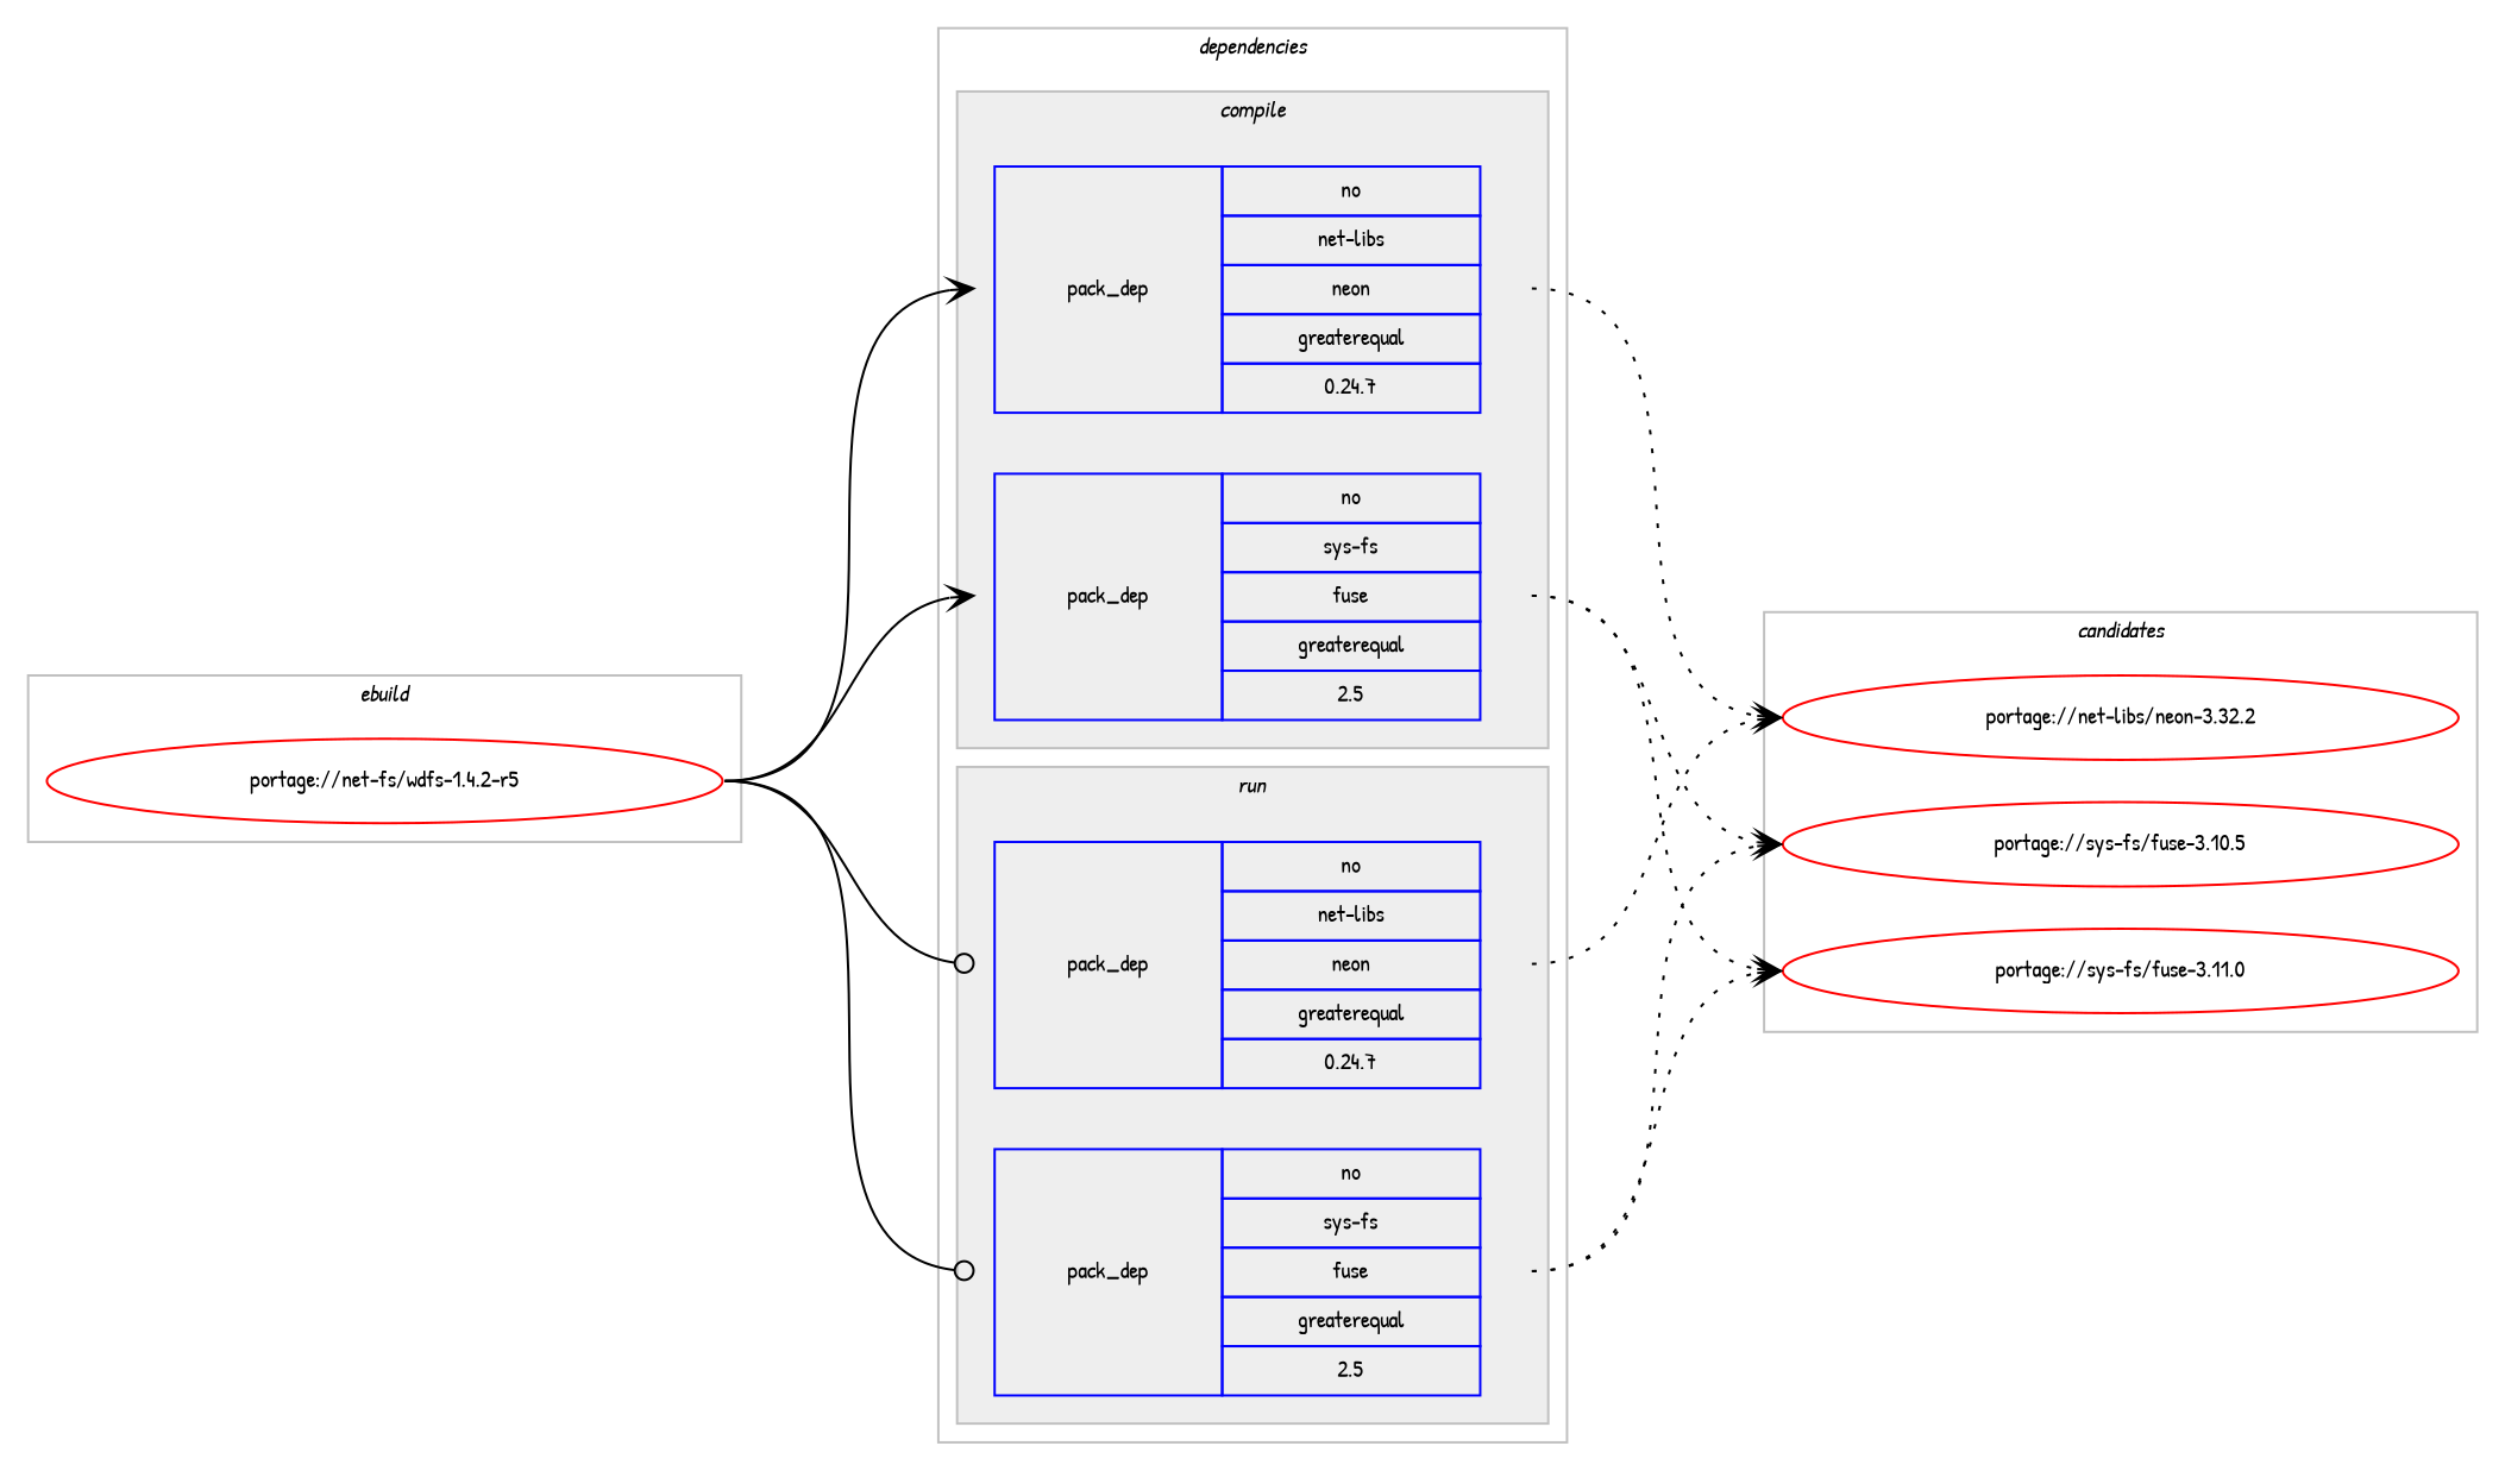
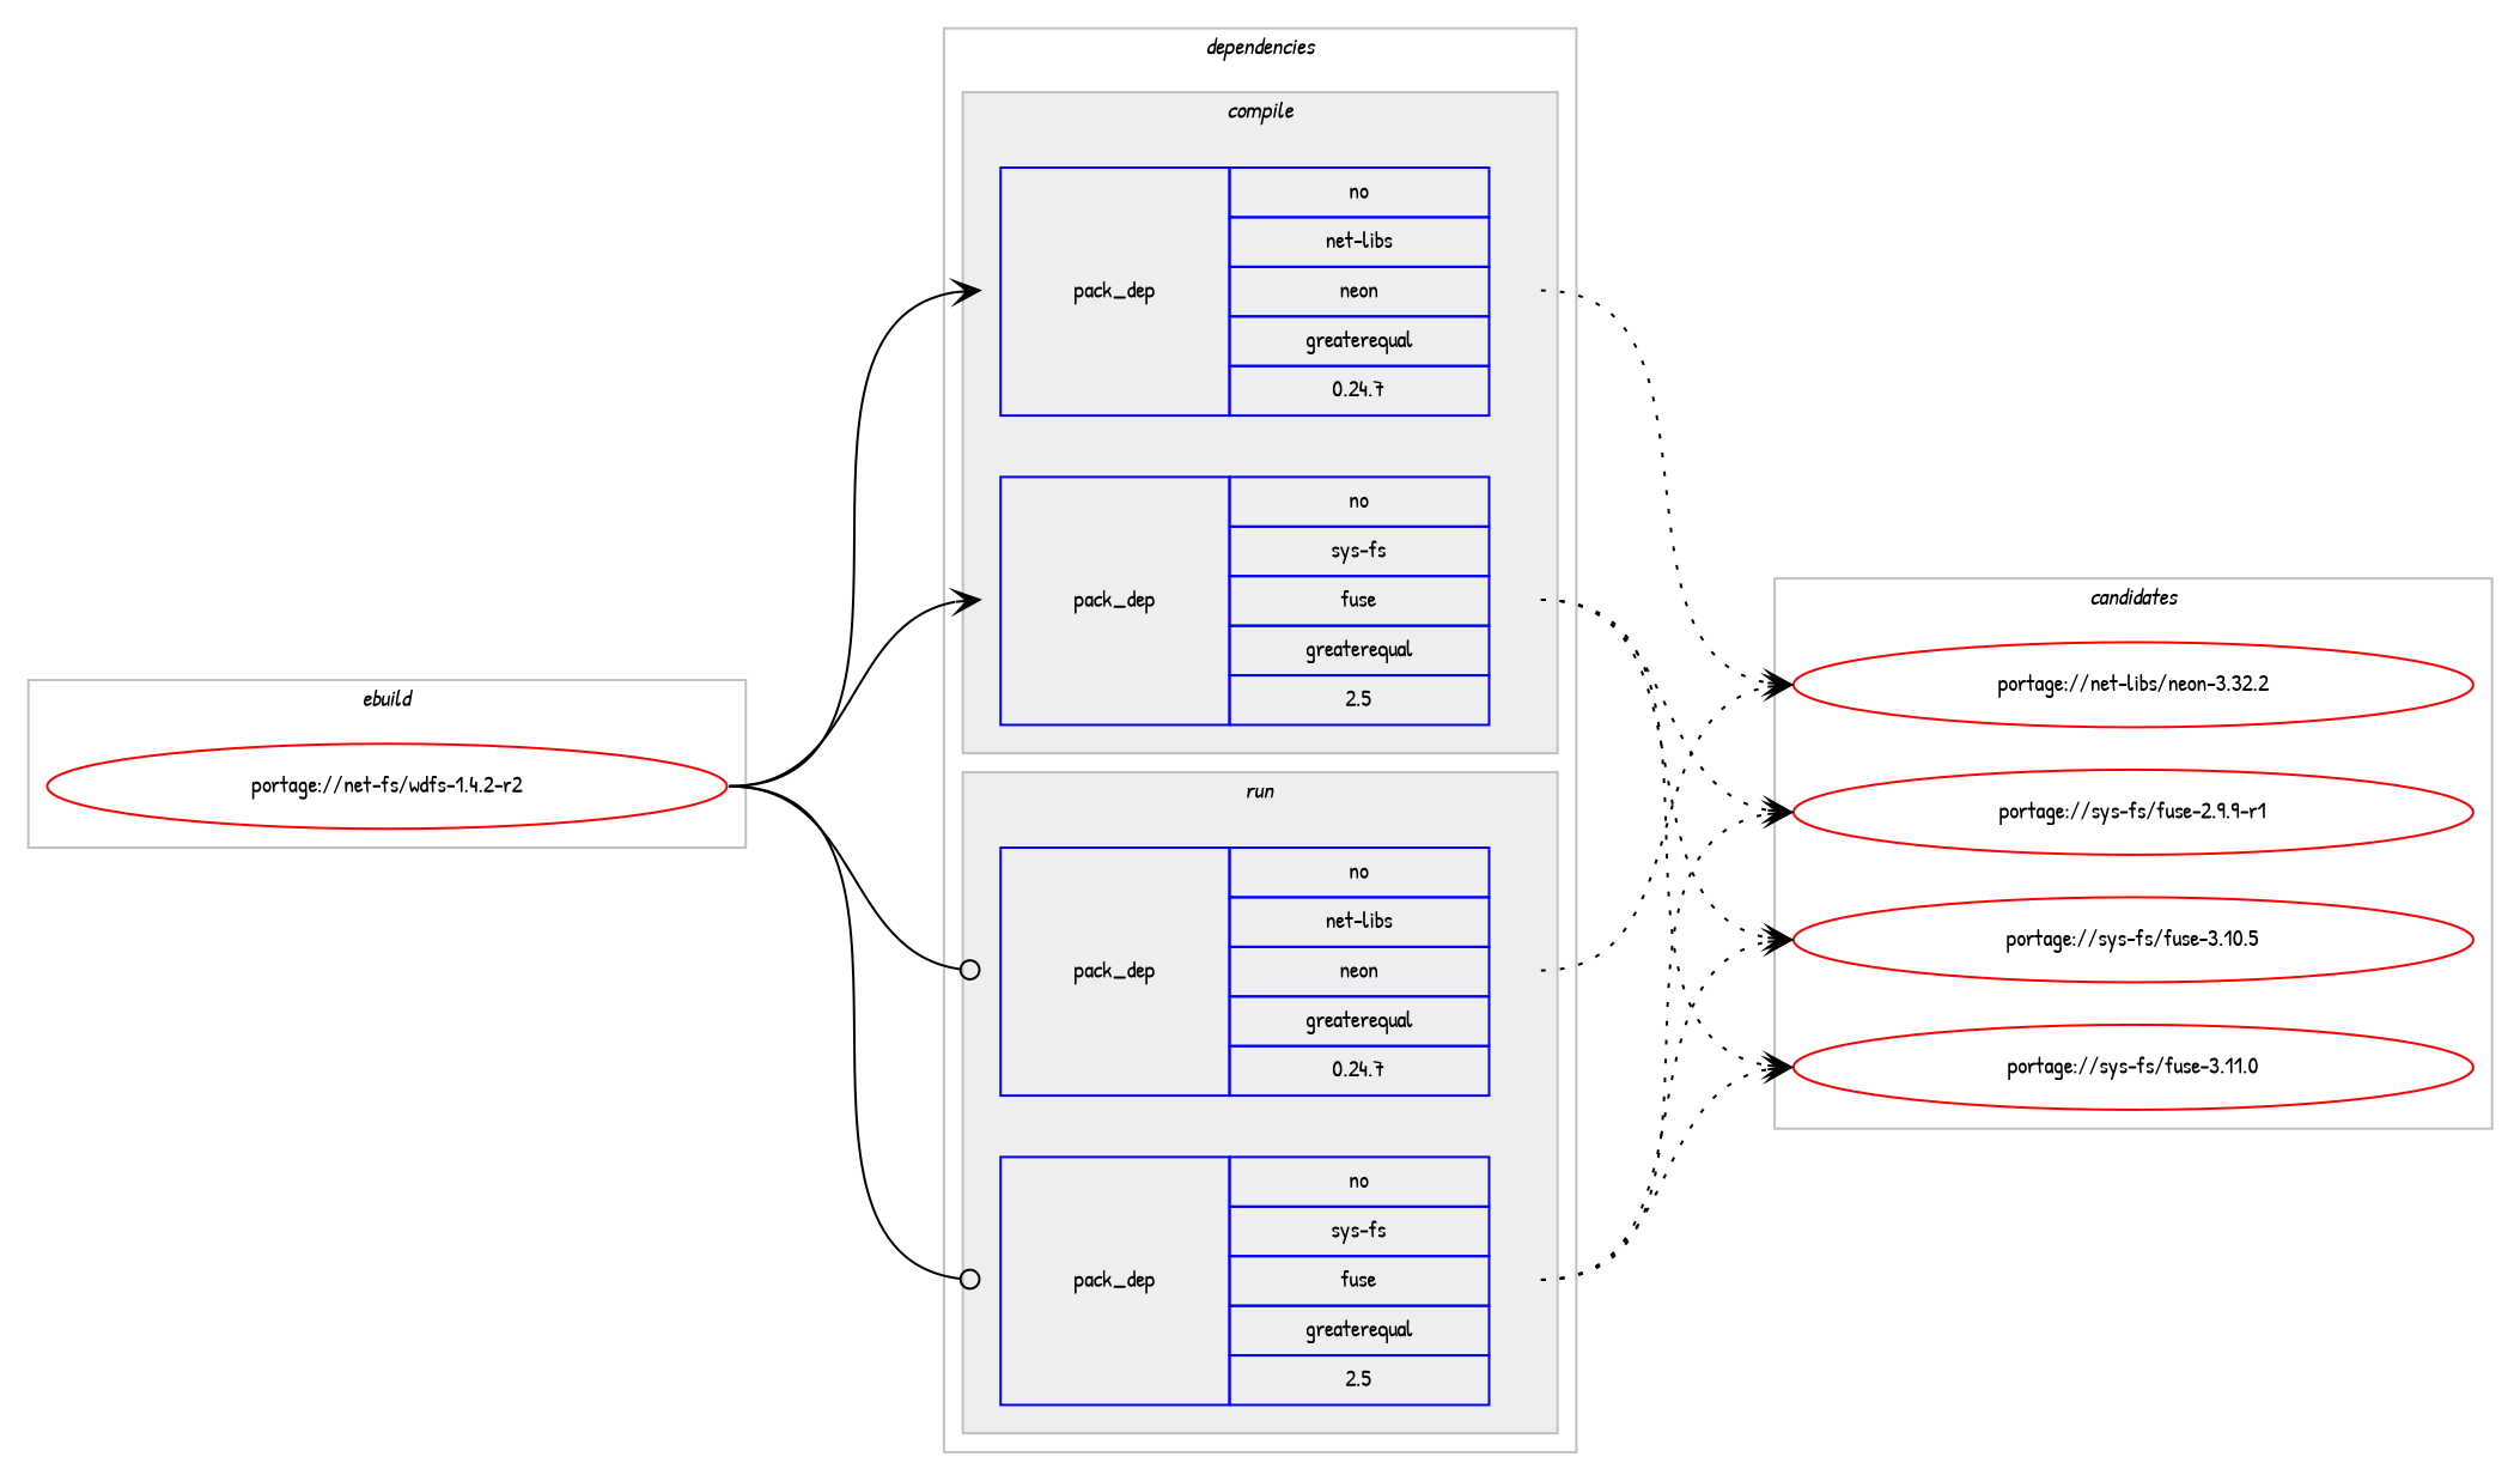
  digraph {
    compound=true
    concentrate=true
    fontname="Patrick Hand"
    fontsize=10
    newrank=true
    rankdir=LR
    ranksep=1.5
    node [color=red fontname="Patrick Hand" fontsize=10]
    edge [arrowhead=vee fontname="Patrick Hand" headport=w style=dotted tailport=e weight=100]
-   n1 [label="portage://net-fs/wdfs-1.4.2-r5" width=4]
+   n1 [label="portage://net-fs/wdfs-1.4.2-r2" width=4]
    n2 [color=blue label=<<TABLE BORDER="0" CELLBORDER="1" CELLSPACING="0" CELLPADDING="4" WIDTH="220"><TR><TD ROWSPAN="6" CELLPADDING="30">pack_dep</TD></TR><TR><TD WIDTH="110">no</TD></TR><TR><TD>net-libs</TD></TR><TR><TD>neon</TD></TR><TR><TD>greaterequal</TD></TR><TR><TD>0.24.7</TD></TR></TABLE>> shape=none]
    n3 [color=blue label=<<TABLE BORDER="0" CELLBORDER="1" CELLSPACING="0" CELLPADDING="4" WIDTH="220"><TR><TD ROWSPAN="6" CELLPADDING="30">pack_dep</TD></TR><TR><TD WIDTH="110">no</TD></TR><TR><TD>sys-fs</TD></TR><TR><TD>fuse</TD></TR><TR><TD>greaterequal</TD></TR><TR><TD>2.5</TD></TR></TABLE>> shape=none]
    n4 [color=blue label=<<TABLE BORDER="0" CELLBORDER="1" CELLSPACING="0" CELLPADDING="4" WIDTH="220"><TR><TD ROWSPAN="6" CELLPADDING="30">pack_dep</TD></TR><TR><TD WIDTH="110">no</TD></TR><TR><TD>net-libs</TD></TR><TR><TD>neon</TD></TR><TR><TD>greaterequal</TD></TR><TR><TD>0.24.7</TD></TR></TABLE>> shape=none]
    n5 [color=blue label=<<TABLE BORDER="0" CELLBORDER="1" CELLSPACING="0" CELLPADDING="4" WIDTH="220"><TR><TD ROWSPAN="6" CELLPADDING="30">pack_dep</TD></TR><TR><TD WIDTH="110">no</TD></TR><TR><TD>sys-fs</TD></TR><TR><TD>fuse</TD></TR><TR><TD>greaterequal</TD></TR><TR><TD>2.5</TD></TR></TABLE>> shape=none]
    n6 [label="portage://net-libs/neon-3.32.2" width=4]
+   n7 [label="portage://sys-fs/fuse-2.9.9-r1" width=4]
    n8 [label="portage://sys-fs/fuse-3.10.5" width=4]
    n9 [label="portage://sys-fs/fuse-3.11.0" width=4]
    subgraph cluster_1 {
      color=gray
      label=<<i>ebuild</i>>
      rank=same
      n1
    }
    subgraph cluster_2 {
      color=gray
      label=<<i>dependencies</i>>
      subgraph cluster_3 {
        color=gray
        fillcolor="#eeeeee"
        label=<<i>compile</i>>
        style=filled
        subgraph sub_4 {
          color=gray
          fillcolor="#eeeeee"
          label=<<i>compile</i>>
          style=filled
          n2
        }
        subgraph sub_5 {
          color=gray
          fillcolor="#eeeeee"
          label=<<i>compile</i>>
          style=filled
          n3
        }
      }
      subgraph cluster_6 {
        color=gray
        fillcolor="#eeeeee"
        label=<<i>compile and run</i>>
        style=filled
      }
      subgraph cluster_7 {
        color=gray
        fillcolor="#eeeeee"
        label=<<i>run</i>>
        style=filled
        subgraph sub_8 {
          color=gray
          fillcolor="#eeeeee"
          label=<<i>run</i>>
          style=filled
          n4
        }
        subgraph sub_9 {
          color=gray
          fillcolor="#eeeeee"
          label=<<i>run</i>>
          style=filled
          n5
        }
      }
    }
    subgraph cluster_10 {
      color=gray
      label=<<i>candidates</i>>
      rank=same
      subgraph sub_11 {
        color=black
        label=<<i>candidates</i>>
        nodesep=1
        rank=same
        n6
      }
      subgraph sub_12 {
        color=black
        label=<<i>candidates</i>>
        nodesep=1
        rank=same
+       n7
        n8
        n9
      }
      subgraph sub_13 {
        color=black
        label=<<i>candidates</i>>
        nodesep=1
        rank=same
        n6
      }
      subgraph sub_14 {
        color=black
        label=<<i>candidates</i>>
        nodesep=1
        rank=same
+       n7
        n8
        n9
      }
    }
    n1 -> n2 [style=solid weight=20]
    n1 -> n3 [style=solid weight=20]
    n1 -> n4 [arrowhead=odot style=solid weight=20]
    n1 -> n5 [arrowhead=odot style=solid weight=20]
    n2 -> n6
+   n3 -> n7
    n3 -> n8
    n3 -> n9
    n4 -> n6
+   n5 -> n7
    n5 -> n8
    n5 -> n9
  }
